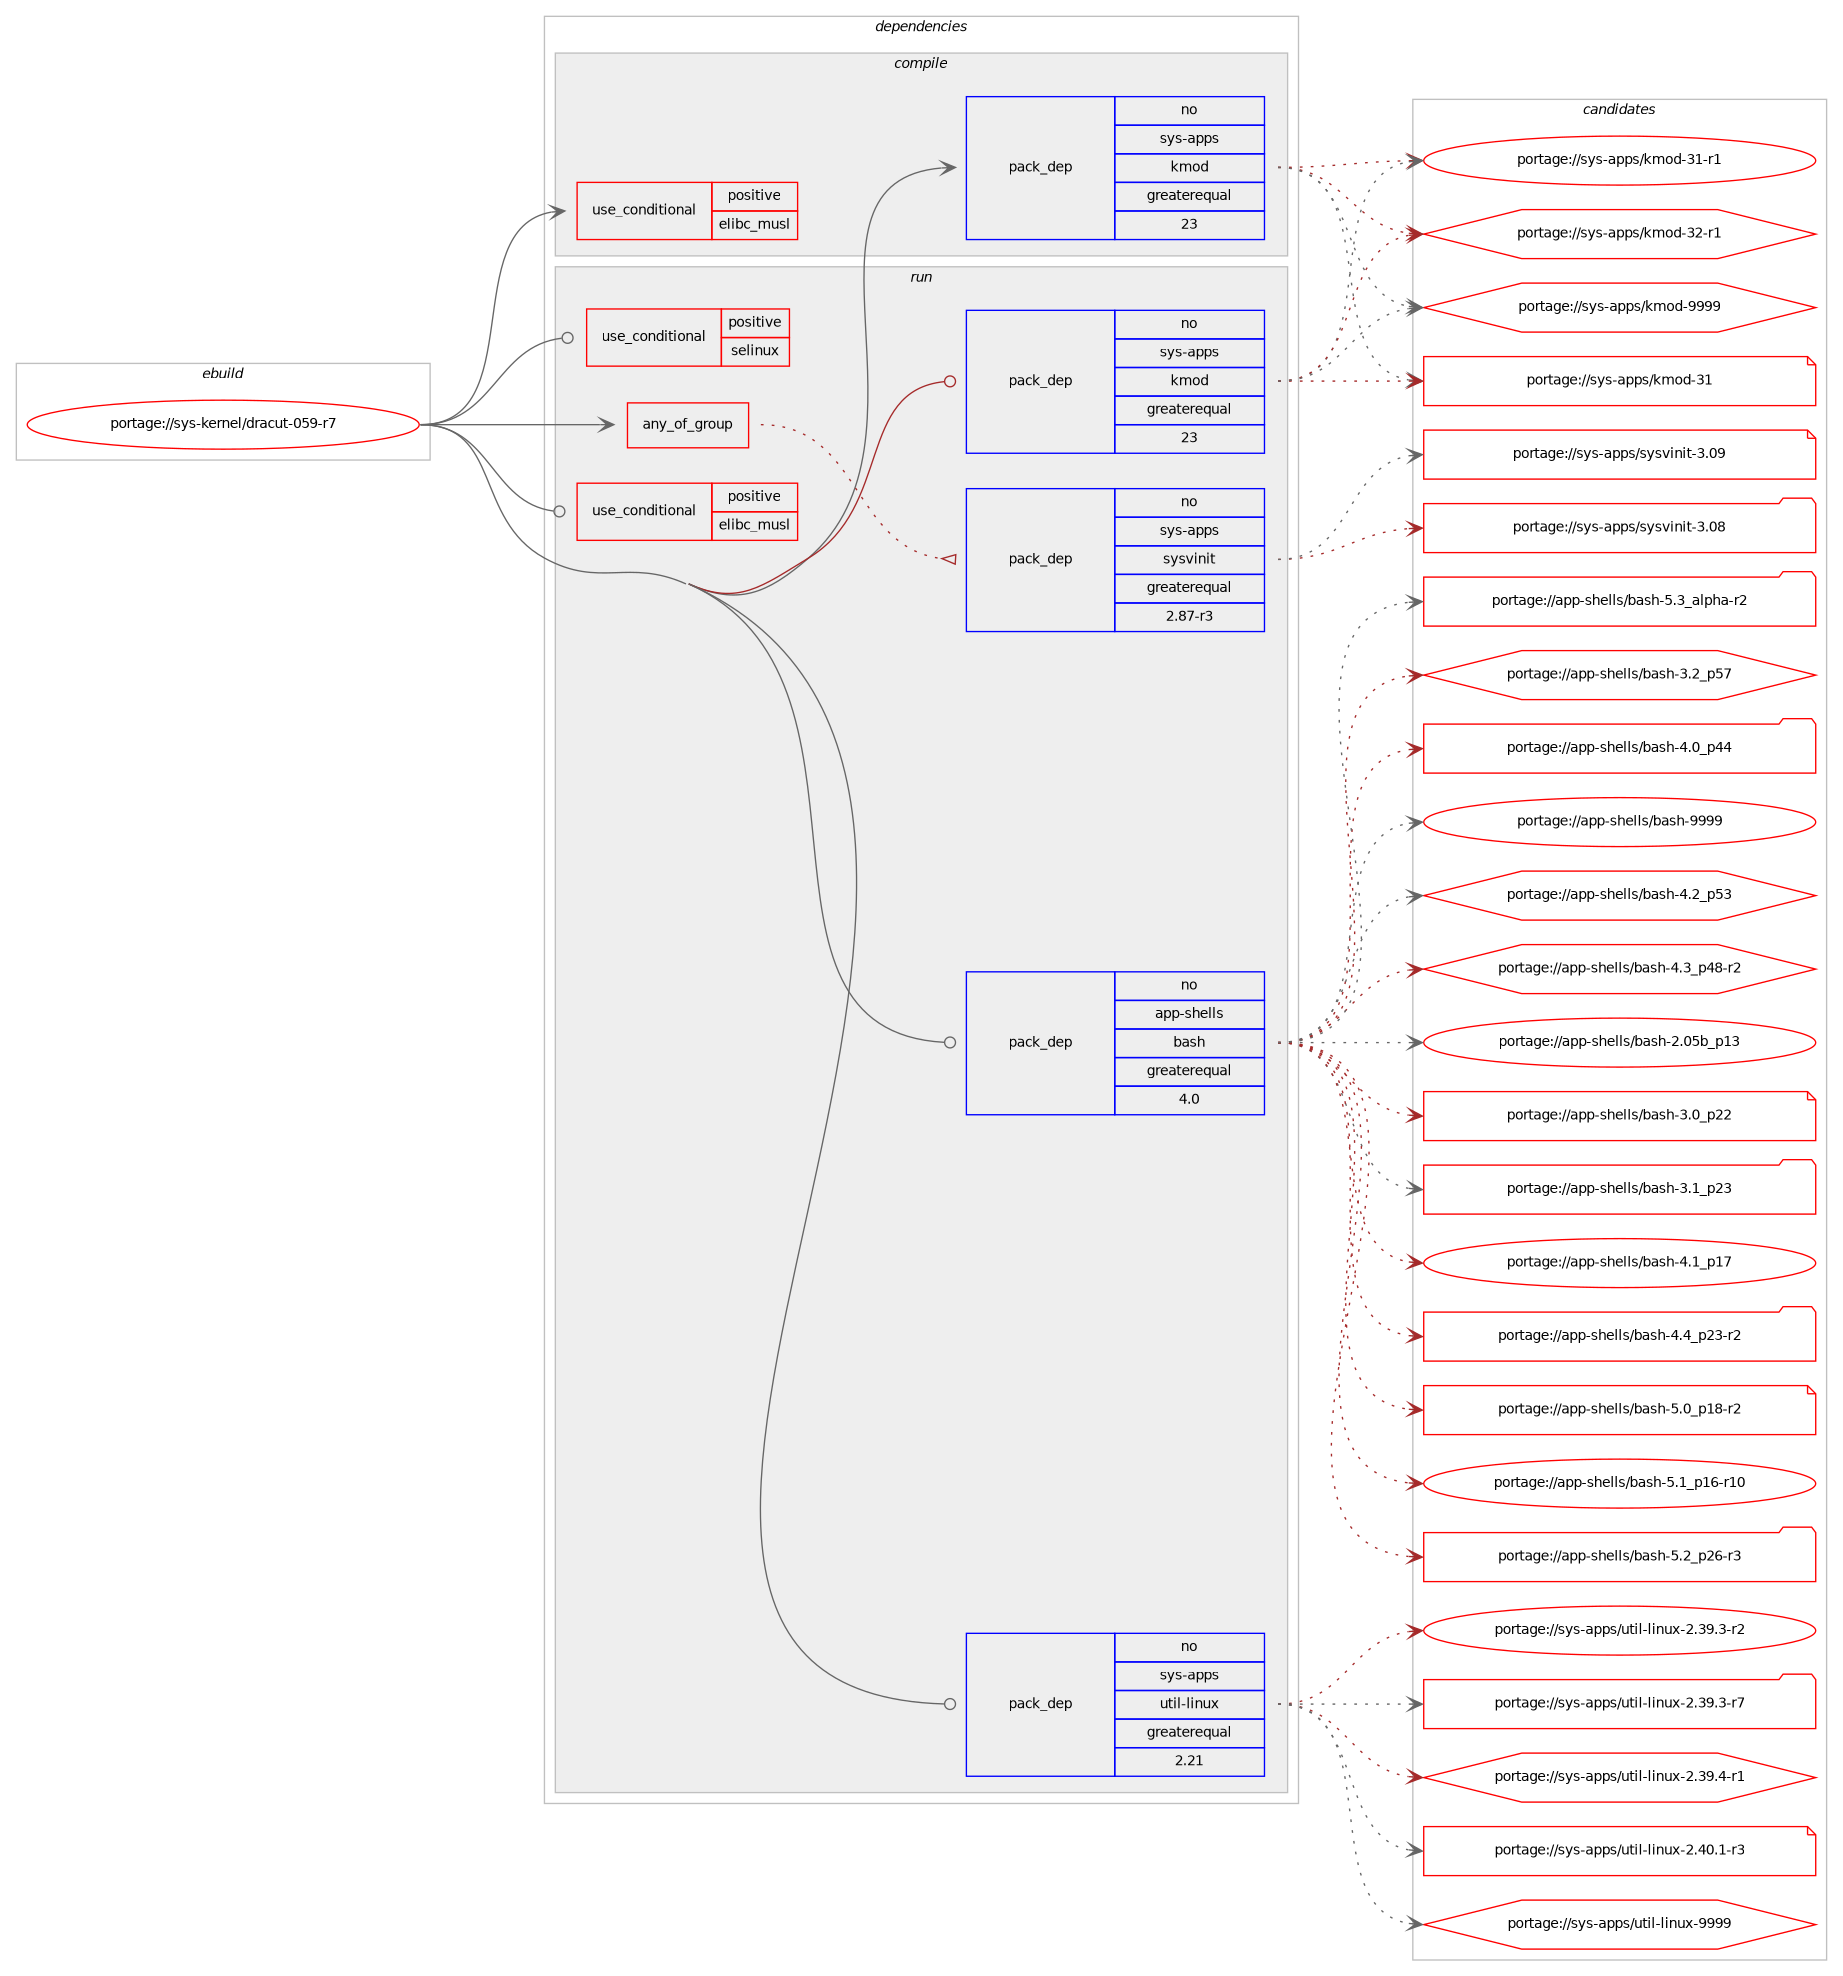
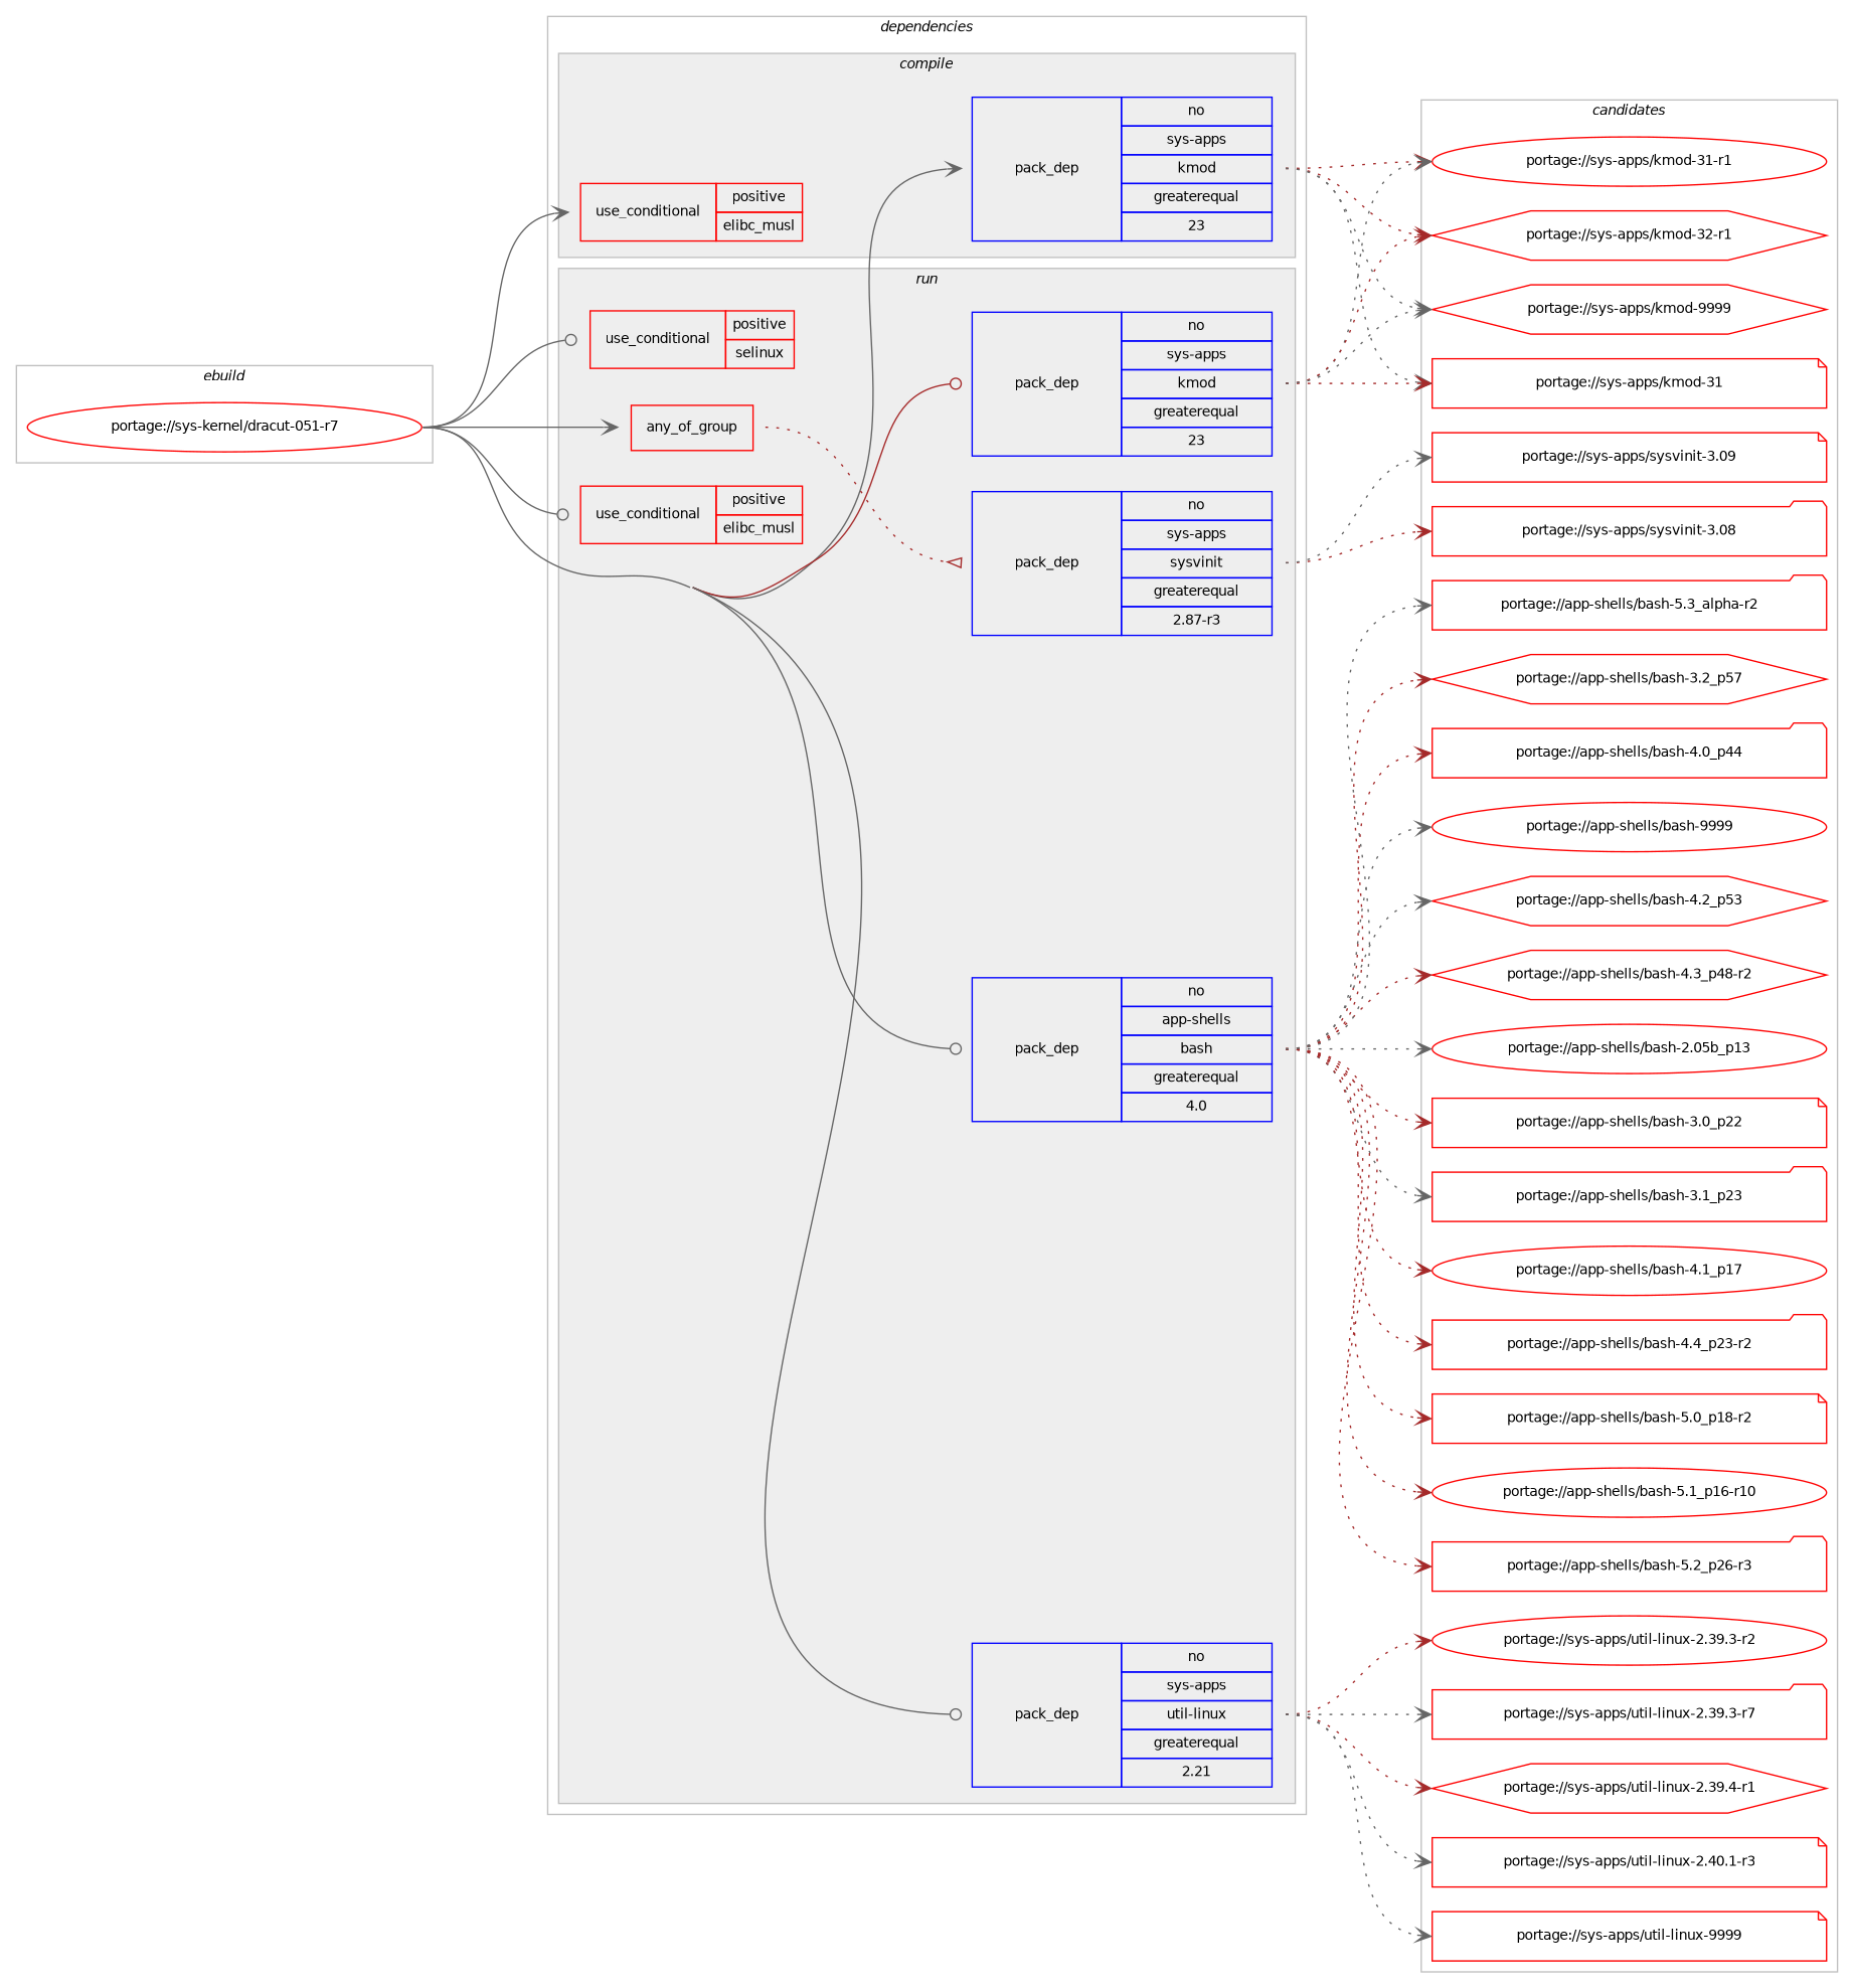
  digraph {
    compound=true
    concentrate=true
    fontname=Helvetica
    fontsize=10
    newrank=true
    rankdir=LR
    ranksep=1.5
    node [color=red fontname=Helvetica fontsize=10 shape=none]
    edge [arrowhead=vee color=gray40 headport=w style=dotted tailport=e weight=100]
-   n1 [label="portage://sys-kernel/dracut-059-r7" shape=ellipse width=4]
+   n1 [label="portage://sys-kernel/dracut-051-r7" shape=ellipse width=4]
    n2 [label=<<TABLE BORDER="0" CELLBORDER="1" CELLSPACING="0" CELLPADDING="4"><TR><TD ROWSPAN="3" CELLPADDING="10">use_conditional</TD></TR><TR><TD>positive</TD></TR><TR><TD>elibc_musl</TD></TR></TABLE>>]
    n3 [color=blue label=<<TABLE BORDER="0" CELLBORDER="1" CELLSPACING="0" CELLPADDING="4" WIDTH="220"><TR><TD ROWSPAN="6" CELLPADDING="30">pack_dep</TD></TR><TR><TD WIDTH="110">no</TD></TR><TR><TD>sys-apps</TD></TR><TR><TD>kmod</TD></TR><TR><TD>greaterequal</TD></TR><TR><TD>23</TD></TR></TABLE>>]
    n4 [color=blue label=<<TABLE BORDER="0" CELLBORDER="1" CELLSPACING="0" CELLPADDING="4" WIDTH="220"><TR><TD ROWSPAN="6" CELLPADDING="30">pack_dep</TD></TR><TR><TD WIDTH="110">no</TD></TR><TR><TD>sys-apps</TD></TR><TR><TD>sysvinit</TD></TR><TR><TD>greaterequal</TD></TR><TR><TD>2.87-r3</TD></TR></TABLE>>]
    n5 [label=<<TABLE BORDER="0" CELLBORDER="1" CELLSPACING="0" CELLPADDING="4"><TR><TD CELLPADDING="10">any_of_group</TD></TR></TABLE>>]
    n6 [label=<<TABLE BORDER="0" CELLBORDER="1" CELLSPACING="0" CELLPADDING="4"><TR><TD ROWSPAN="3" CELLPADDING="10">use_conditional</TD></TR><TR><TD>positive</TD></TR><TR><TD>elibc_musl</TD></TR></TABLE>>]
    n7 [label=<<TABLE BORDER="0" CELLBORDER="1" CELLSPACING="0" CELLPADDING="4"><TR><TD ROWSPAN="3" CELLPADDING="10">use_conditional</TD></TR><TR><TD>positive</TD></TR><TR><TD>selinux</TD></TR></TABLE>>]
    n8 [color=blue label=<<TABLE BORDER="0" CELLBORDER="1" CELLSPACING="0" CELLPADDING="4" WIDTH="220"><TR><TD ROWSPAN="6" CELLPADDING="30">pack_dep</TD></TR><TR><TD WIDTH="110">no</TD></TR><TR><TD>app-shells</TD></TR><TR><TD>bash</TD></TR><TR><TD>greaterequal</TD></TR><TR><TD>4.0</TD></TR></TABLE>>]
    n9 [color=blue label=<<TABLE BORDER="0" CELLBORDER="1" CELLSPACING="0" CELLPADDING="4" WIDTH="220"><TR><TD ROWSPAN="6" CELLPADDING="30">pack_dep</TD></TR><TR><TD WIDTH="110">no</TD></TR><TR><TD>sys-apps</TD></TR><TR><TD>kmod</TD></TR><TR><TD>greaterequal</TD></TR><TR><TD>23</TD></TR></TABLE>>]
    n10 [color=blue label=<<TABLE BORDER="0" CELLBORDER="1" CELLSPACING="0" CELLPADDING="4" WIDTH="220"><TR><TD ROWSPAN="6" CELLPADDING="30">pack_dep</TD></TR><TR><TD WIDTH="110">no</TD></TR><TR><TD>sys-apps</TD></TR><TR><TD>util-linux</TD></TR><TR><TD>greaterequal</TD></TR><TR><TD>2.21</TD></TR></TABLE>>]
    n11 [label="portage://sys-apps/kmod-31" shape=note width=4]
    n12 [label="portage://sys-apps/kmod-31-r1" shape=ellipse width=4]
    n13 [label="portage://sys-apps/kmod-32-r1" shape=hexagon width=4]
    n14 [label="portage://sys-apps/kmod-9999" shape=hexagon width=4]
    n15 [label="portage://sys-apps/sysvinit-3.08" shape=folder width=4]
    n16 [label="portage://sys-apps/sysvinit-3.09" shape=note width=4]
    n17 [label="portage://app-shells/bash-2.05b_p13" shape=ellipse width=4]
    n18 [label="portage://app-shells/bash-3.0_p22" shape=note width=4]
    n19 [label="portage://app-shells/bash-3.1_p23" shape=folder width=4]
    n20 [label="portage://app-shells/bash-3.2_p57" shape=hexagon width=4]
    n21 [label="portage://app-shells/bash-4.0_p44" shape=folder width=4]
    n22 [label="portage://app-shells/bash-4.1_p17" shape=ellipse width=4]
    n23 [label="portage://app-shells/bash-4.2_p53" shape=hexagon width=4]
    n24 [label="portage://app-shells/bash-4.3_p48-r2" shape=hexagon width=4]
    n25 [label="portage://app-shells/bash-4.4_p23-r2" shape=folder width=4]
    n26 [label="portage://app-shells/bash-5.0_p18-r2" shape=note width=4]
    n27 [label="portage://app-shells/bash-5.1_p16-r10" shape=ellipse width=4]
    n28 [label="portage://app-shells/bash-5.2_p26-r3" shape=folder width=4]
    n29 [label="portage://app-shells/bash-5.3_alpha-r2" shape=folder width=4]
    n30 [label="portage://app-shells/bash-9999" shape=ellipse width=4]
    n31 [label="portage://sys-apps/util-linux-2.39.3-r2" shape=ellipse width=4]
    n32 [label="portage://sys-apps/util-linux-2.39.3-r7" shape=folder width=4]
    n33 [label="portage://sys-apps/util-linux-2.39.4-r1" shape=hexagon width=4]
    n34 [label="portage://sys-apps/util-linux-2.40.1-r3" shape=note width=4]
-   n35 [label="portage://sys-apps/util-linux-9999" shape=hexagon width=4]
+   n35 [label="portage://sys-apps/util-linux-9999" shape=note width=4]
    subgraph cluster_1 {
      color=gray
      label=<<i>ebuild</i>>
      rank=same
      n1
    }
    subgraph cluster_2 {
      color=gray
      label=<<i>dependencies</i>>
      subgraph cluster_3 {
        color=gray
        fillcolor="#eeeeee"
        label=<<i>compile</i>>
        style=filled
        subgraph sub_4 {
          color=gray
          fillcolor="#eeeeee"
          label=<<i>compile</i>>
          style=filled
          n2
        }
        subgraph sub_5 {
          color=gray
          fillcolor="#eeeeee"
          label=<<i>compile</i>>
          style=filled
          n3
        }
      }
      subgraph cluster_6 {
        color=gray
        fillcolor="#eeeeee"
        label=<<i>compile and run</i>>
        style=filled
      }
      subgraph cluster_7 {
        color=gray
        fillcolor="#eeeeee"
        label=<<i>run</i>>
        style=filled
        subgraph sub_8 {
          color=gray
          fillcolor="#eeeeee"
          label=<<i>run</i>>
          style=filled
          n5
          subgraph sub_9 {
            color=gray
            fillcolor="#eeeeee"
            label=<<i>run</i>>
            style=filled
            n4
          }
        }
        subgraph sub_10 {
          color=gray
          fillcolor="#eeeeee"
          label=<<i>run</i>>
          style=filled
          n6
        }
        subgraph sub_11 {
          color=gray
          fillcolor="#eeeeee"
          label=<<i>run</i>>
          style=filled
          n7
        }
        subgraph sub_12 {
          color=gray
          fillcolor="#eeeeee"
          label=<<i>run</i>>
          style=filled
          n8
        }
        subgraph sub_13 {
          color=gray
          fillcolor="#eeeeee"
          label=<<i>run</i>>
          style=filled
          n9
        }
        subgraph sub_14 {
          color=gray
          fillcolor="#eeeeee"
          label=<<i>run</i>>
          style=filled
          n10
        }
      }
    }
    subgraph cluster_15 {
      color=gray
      label=<<i>candidates</i>>
      rank=same
      subgraph sub_16 {
        color=black
        label=<<i>candidates</i>>
        nodesep=1
        rank=same
        n11
        n12
        n13
        n14
      }
      subgraph sub_17 {
        color=black
        label=<<i>candidates</i>>
        nodesep=1
        rank=same
        n15
        n16
      }
      subgraph sub_18 {
        color=black
        label=<<i>candidates</i>>
        nodesep=1
        rank=same
        n17
        n18
        n19
        n20
        n21
        n22
        n23
        n24
        n25
        n26
        n27
        n28
        n29
        n30
      }
      subgraph sub_19 {
        color=black
        label=<<i>candidates</i>>
        nodesep=1
        rank=same
        n11
        n12
        n13
        n14
      }
      subgraph sub_20 {
        color=black
        label=<<i>candidates</i>>
        nodesep=1
        rank=same
        n31
        n32
        n33
        n34
        n35
      }
    }
    n1 -> n2 [style=solid weight=20]
    n1 -> n3 [style=solid weight=20]
    n1 -> n5 [style=solid weight=20]
    n1 -> n6 [arrowhead=odot style=solid weight=20]
    n1 -> n7 [arrowhead=odot style=solid weight=20]
    n1 -> n8 [arrowhead=odot style=solid weight=20]
    n1 -> n9 [arrowhead=odot color=brown style=solid weight=20]
    n1 -> n10 [arrowhead=odot style=solid weight=20]
    n3 -> n11
    n3 -> n12 [color=brown]
    n3 -> n13 [color=brown]
    n3 -> n14
    n4 -> n15 [color=brown]
    n4 -> n16
    n5 -> n4 [arrowhead=oinv color=brown weight=20]
    n8 -> n17
    n8 -> n18 [color=brown]
    n8 -> n19
    n8 -> n20 [color=brown]
    n8 -> n21 [color=brown]
    n8 -> n22 [color=brown]
    n8 -> n23
    n8 -> n24 [color=brown]
    n8 -> n25 [color=brown]
    n8 -> n26 [color=brown]
    n8 -> n27 [color=brown]
    n8 -> n28 [color=brown]
    n8 -> n29
    n8 -> n30
    n9 -> n11 [color=brown]
    n9 -> n12
    n9 -> n13 [color=brown]
    n9 -> n14
    n10 -> n31 [color=brown]
    n10 -> n32
    n10 -> n33 [color=brown]
    n10 -> n34
    n10 -> n35
  }
